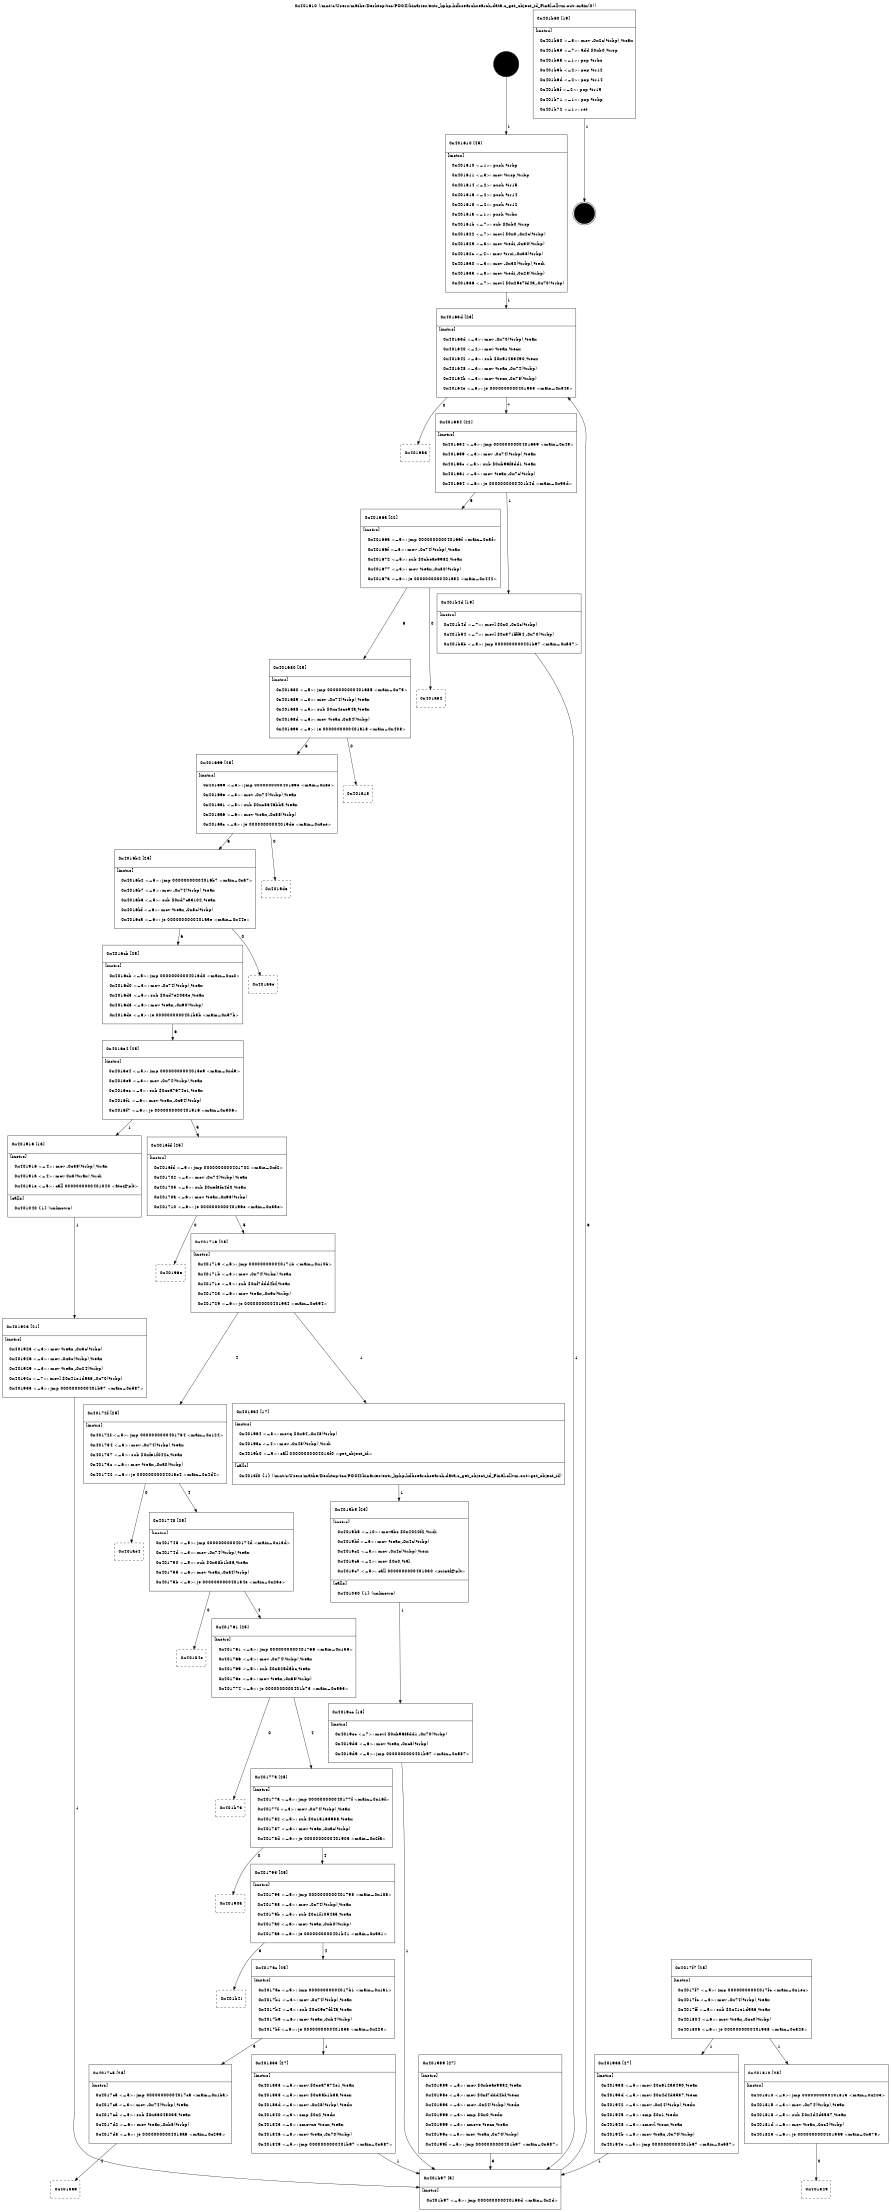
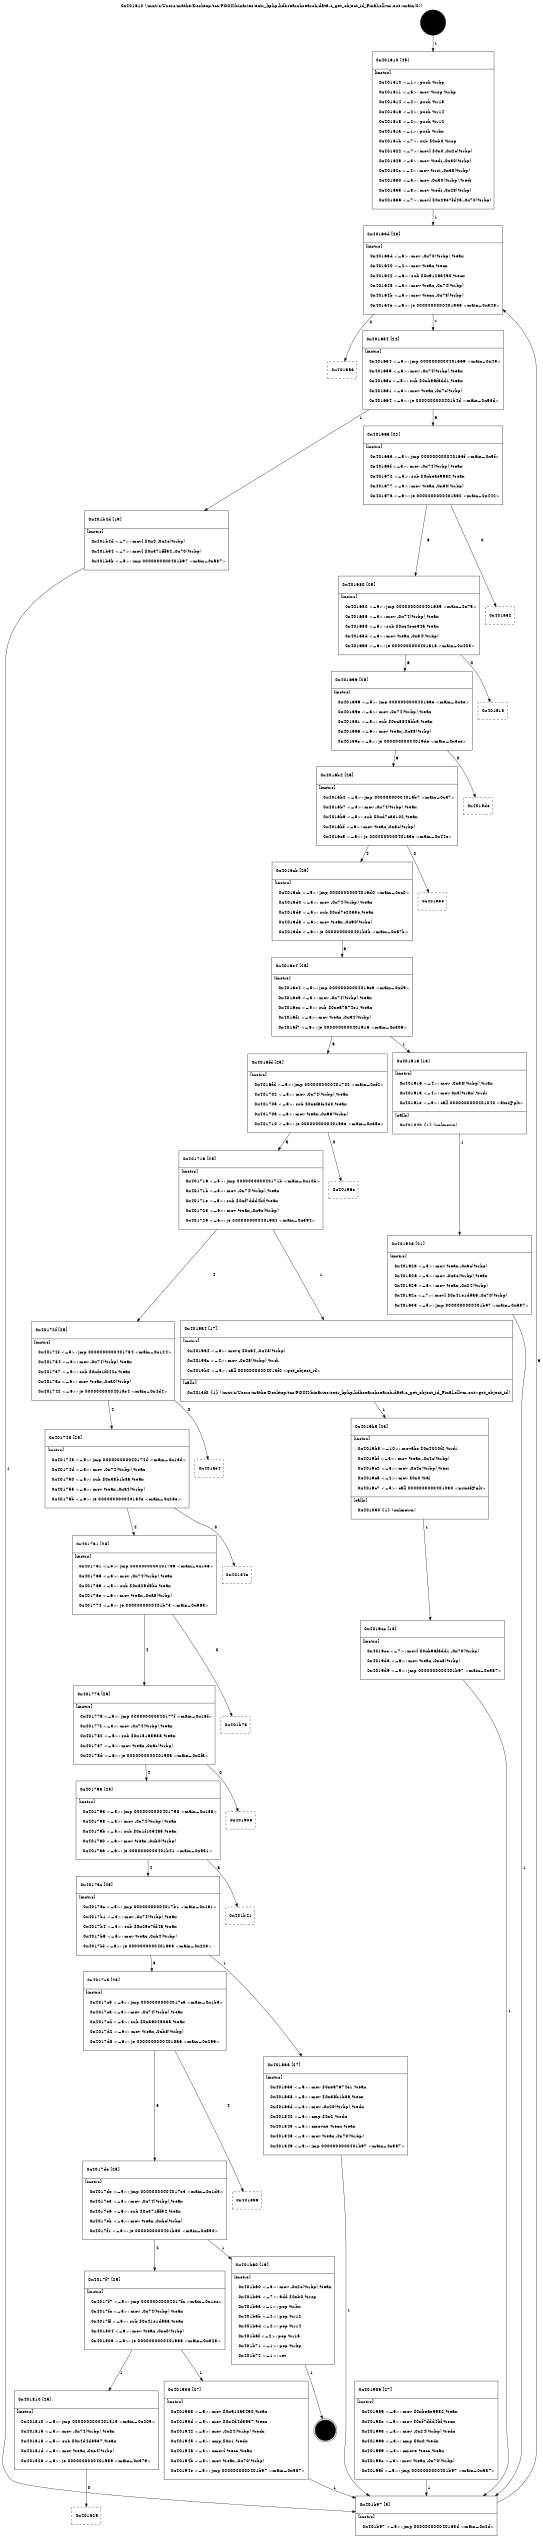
  digraph {
    label="0x401610 (/mnt/c/Users/mathe/Desktop/tcc/POCII/binaries/extr_kphp-kdbsearchsearch-data.c_get_object_id_Final-ollvm.out::main(0))"
    labelloc=t
    node [shape=record]
    Entry [fillcolor=black height=0.3 shape=circle style=filled width=0.3]
    n2 [label="{\n     0x401610 [45]\l\n     | [instrs]\l\n     &nbsp;&nbsp;0x401610 \<+1\>: push %rbp\l\n     &nbsp;&nbsp;0x401611 \<+3\>: mov %rsp,%rbp\l\n     &nbsp;&nbsp;0x401614 \<+2\>: push %r15\l\n     &nbsp;&nbsp;0x401616 \<+2\>: push %r14\l\n     &nbsp;&nbsp;0x401618 \<+2\>: push %r12\l\n     &nbsp;&nbsp;0x40161a \<+1\>: push %rbx\l\n     &nbsp;&nbsp;0x40161b \<+7\>: sub $0xb0,%rsp\l\n     &nbsp;&nbsp;0x401622 \<+7\>: movl $0x0,-0x2c(%rbp)\l\n     &nbsp;&nbsp;0x401629 \<+3\>: mov %edi,-0x30(%rbp)\l\n     &nbsp;&nbsp;0x40162c \<+4\>: mov %rsi,-0x38(%rbp)\l\n     &nbsp;&nbsp;0x401630 \<+3\>: mov -0x30(%rbp),%edi\l\n     &nbsp;&nbsp;0x401633 \<+3\>: mov %edi,-0x28(%rbp)\l\n     &nbsp;&nbsp;0x401636 \<+7\>: movl $0x29e7fd4a,-0x70(%rbp)\l\n  }"]
    n3 [label="{\n     0x40163d [23]\l\n     | [instrs]\l\n     &nbsp;&nbsp;0x40163d \<+3\>: mov -0x70(%rbp),%eax\l\n     &nbsp;&nbsp;0x401640 \<+2\>: mov %eax,%ecx\l\n     &nbsp;&nbsp;0x401642 \<+6\>: sub $0x912a3490,%ecx\l\n     &nbsp;&nbsp;0x401648 \<+3\>: mov %eax,-0x74(%rbp)\l\n     &nbsp;&nbsp;0x40164b \<+3\>: mov %ecx,-0x78(%rbp)\l\n     &nbsp;&nbsp;0x40164e \<+6\>: je 0000000000401953 \<main+0x343\>\l\n  }"]
    n4 [label="{\n     0x401953\l\n  }" style=dashed]
    n5 [label="{\n     0x401654 [22]\l\n     | [instrs]\l\n     &nbsp;&nbsp;0x401654 \<+5\>: jmp 0000000000401659 \<main+0x49\>\l\n     &nbsp;&nbsp;0x401659 \<+3\>: mov -0x74(%rbp),%eax\l\n     &nbsp;&nbsp;0x40165c \<+5\>: sub $0xb96f8dd1,%eax\l\n     &nbsp;&nbsp;0x401661 \<+3\>: mov %eax,-0x7c(%rbp)\l\n     &nbsp;&nbsp;0x401664 \<+6\>: je 0000000000401b4d \<main+0x53d\>\l\n  }"]
    n6 [label="{\n     0x401b4d [19]\l\n     | [instrs]\l\n     &nbsp;&nbsp;0x401b4d \<+7\>: movl $0x0,-0x2c(%rbp)\l\n     &nbsp;&nbsp;0x401b54 \<+7\>: movl $0x371fff54,-0x70(%rbp)\l\n     &nbsp;&nbsp;0x401b5b \<+5\>: jmp 0000000000401b97 \<main+0x587\>\l\n  }"]
    n7 [label="{\n     0x40166a [22]\l\n     | [instrs]\l\n     &nbsp;&nbsp;0x40166a \<+5\>: jmp 000000000040166f \<main+0x5f\>\l\n     &nbsp;&nbsp;0x40166f \<+3\>: mov -0x74(%rbp),%eax\l\n     &nbsp;&nbsp;0x401672 \<+5\>: sub $0xbeae9982,%eax\l\n     &nbsp;&nbsp;0x401677 \<+3\>: mov %eax,-0x80(%rbp)\l\n     &nbsp;&nbsp;0x40167a \<+6\>: je 0000000000401a52 \<main+0x442\>\l\n  }"]
    n8 [label="{\n     0x401b97 [5]\l\n     | [instrs]\l\n     &nbsp;&nbsp;0x401b97 \<+5\>: jmp 000000000040163d \<main+0x2d\>\l\n  }"]
    n9 [label="{\n     0x401a52\l\n  }" style=dashed]
    n10 [label="{\n     0x401680 [25]\l\n     | [instrs]\l\n     &nbsp;&nbsp;0x401680 \<+5\>: jmp 0000000000401685 \<main+0x75\>\l\n     &nbsp;&nbsp;0x401685 \<+3\>: mov -0x74(%rbp),%eax\l\n     &nbsp;&nbsp;0x401688 \<+5\>: sub $0xc4ece94a,%eax\l\n     &nbsp;&nbsp;0x40168d \<+6\>: mov %eax,-0x84(%rbp)\l\n     &nbsp;&nbsp;0x401693 \<+6\>: je 0000000000401a18 \<main+0x408\>\l\n  }"]
    Exit [fillcolor=black height=0.3 peripheries=2 shape=circle style=filled width=0.3]
    n12 [label="{\n     0x401a18\l\n  }" style=dashed]
    n13 [label="{\n     0x401699 [25]\l\n     | [instrs]\l\n     &nbsp;&nbsp;0x401699 \<+5\>: jmp 000000000040169e \<main+0x8e\>\l\n     &nbsp;&nbsp;0x40169e \<+3\>: mov -0x74(%rbp),%eax\l\n     &nbsp;&nbsp;0x4016a1 \<+5\>: sub $0xc8646bb5,%eax\l\n     &nbsp;&nbsp;0x4016a6 \<+6\>: mov %eax,-0x88(%rbp)\l\n     &nbsp;&nbsp;0x4016ac \<+6\>: je 00000000004019de \<main+0x3ce\>\l\n  }"]
    n14 [label="{\n     0x4019cc [18]\l\n     | [instrs]\l\n     &nbsp;&nbsp;0x4019cc \<+7\>: movl $0xb96f8dd1,-0x70(%rbp)\l\n     &nbsp;&nbsp;0x4019d3 \<+6\>: mov %eax,-0xc8(%rbp)\l\n     &nbsp;&nbsp;0x4019d9 \<+5\>: jmp 0000000000401b97 \<main+0x587\>\l\n  }"]
    n15 [label="{\n     0x4019de\l\n  }" style=dashed]
    n16 [label="{\n     0x4016b2 [25]\l\n     | [instrs]\l\n     &nbsp;&nbsp;0x4016b2 \<+5\>: jmp 00000000004016b7 \<main+0xa7\>\l\n     &nbsp;&nbsp;0x4016b7 \<+3\>: mov -0x74(%rbp),%eax\l\n     &nbsp;&nbsp;0x4016ba \<+5\>: sub $0xd7ca3102,%eax\l\n     &nbsp;&nbsp;0x4016bf \<+6\>: mov %eax,-0x8c(%rbp)\l\n     &nbsp;&nbsp;0x4016c5 \<+6\>: je 0000000000401a5e \<main+0x44e\>\l\n  }"]
    n17 [label="{\n     0x4019b5 [23]\l\n     | [instrs]\l\n     &nbsp;&nbsp;0x4019b5 \<+10\>: movabs $0x4020f2,%rdi\l\n     &nbsp;&nbsp;0x4019bf \<+3\>: mov %eax,-0x4c(%rbp)\l\n     &nbsp;&nbsp;0x4019c2 \<+3\>: mov -0x4c(%rbp),%esi\l\n     &nbsp;&nbsp;0x4019c5 \<+2\>: mov $0x0,%al\l\n     &nbsp;&nbsp;0x4019c7 \<+5\>: call 0000000000401030 \<printf@plt\>\l\n     | [calls]\l\n     &nbsp;&nbsp;0x401030 \{1\} (unknown)\l\n  }"]
    n18 [label="{\n     0x401a5e\l\n  }" style=dashed]
    n19 [label="{\n     0x4016cb [25]\l\n     | [instrs]\l\n     &nbsp;&nbsp;0x4016cb \<+5\>: jmp 00000000004016d0 \<main+0xc0\>\l\n     &nbsp;&nbsp;0x4016d0 \<+3\>: mov -0x74(%rbp),%eax\l\n     &nbsp;&nbsp;0x4016d3 \<+5\>: sub $0xd7e2033e,%eax\l\n     &nbsp;&nbsp;0x4016d8 \<+6\>: mov %eax,-0x90(%rbp)\l\n     &nbsp;&nbsp;0x4016de \<+6\>: je 0000000000401b8b \<main+0x57b\>\l\n  }"]
    n20 [label="{\n     0x401829\l\n  }" style=dashed]
    n21 [label="{\n     0x4016e4 [25]\l\n     | [instrs]\l\n     &nbsp;&nbsp;0x4016e4 \<+5\>: jmp 00000000004016e9 \<main+0xd9\>\l\n     &nbsp;&nbsp;0x4016e9 \<+3\>: mov -0x74(%rbp),%eax\l\n     &nbsp;&nbsp;0x4016ec \<+5\>: sub $0xea7674e1,%eax\l\n     &nbsp;&nbsp;0x4016f1 \<+6\>: mov %eax,-0x94(%rbp)\l\n     &nbsp;&nbsp;0x4016f7 \<+6\>: je 0000000000401916 \<main+0x306\>\l\n  }"]
    n22 [label="{\n     0x401989 [27]\l\n     | [instrs]\l\n     &nbsp;&nbsp;0x401989 \<+5\>: mov $0xbeae9982,%eax\l\n     &nbsp;&nbsp;0x40198e \<+5\>: mov $0xf7ddd4bf,%ecx\l\n     &nbsp;&nbsp;0x401993 \<+3\>: mov -0x24(%rbp),%edx\l\n     &nbsp;&nbsp;0x401996 \<+3\>: cmp $0x0,%edx\l\n     &nbsp;&nbsp;0x401999 \<+3\>: cmove %ecx,%eax\l\n     &nbsp;&nbsp;0x40199c \<+3\>: mov %eax,-0x70(%rbp)\l\n     &nbsp;&nbsp;0x40199f \<+5\>: jmp 0000000000401b97 \<main+0x587\>\l\n  }"]
    n23 [label="{\n     0x401916 [13]\l\n     | [instrs]\l\n     &nbsp;&nbsp;0x401916 \<+4\>: mov -0x38(%rbp),%rax\l\n     &nbsp;&nbsp;0x40191a \<+4\>: mov 0x8(%rax),%rdi\l\n     &nbsp;&nbsp;0x40191e \<+5\>: call 0000000000401040 \<atoi@plt\>\l\n     | [calls]\l\n     &nbsp;&nbsp;0x401040 \{1\} (unknown)\l\n  }"]
    n24 [label="{\n     0x4016fd [25]\l\n     | [instrs]\l\n     &nbsp;&nbsp;0x4016fd \<+5\>: jmp 0000000000401702 \<main+0xf2\>\l\n     &nbsp;&nbsp;0x401702 \<+3\>: mov -0x74(%rbp),%eax\l\n     &nbsp;&nbsp;0x401705 \<+5\>: sub $0xef8fc4d0,%eax\l\n     &nbsp;&nbsp;0x40170a \<+6\>: mov %eax,-0x98(%rbp)\l\n     &nbsp;&nbsp;0x401710 \<+6\>: je 000000000040196e \<main+0x35e\>\l\n  }"]
    n25 [label="{\n     0x401810 [25]\l\n     | [instrs]\l\n     &nbsp;&nbsp;0x401810 \<+5\>: jmp 0000000000401815 \<main+0x205\>\l\n     &nbsp;&nbsp;0x401815 \<+3\>: mov -0x74(%rbp),%eax\l\n     &nbsp;&nbsp;0x401818 \<+5\>: sub $0x4d4d3537,%eax\l\n     &nbsp;&nbsp;0x40181d \<+6\>: mov %eax,-0xc4(%rbp)\l\n     &nbsp;&nbsp;0x401823 \<+6\>: je 0000000000401989 \<main+0x379\>\l\n  }"]
    n26 [label="{\n     0x401923 [21]\l\n     | [instrs]\l\n     &nbsp;&nbsp;0x401923 \<+3\>: mov %eax,-0x3c(%rbp)\l\n     &nbsp;&nbsp;0x401926 \<+3\>: mov -0x3c(%rbp),%eax\l\n     &nbsp;&nbsp;0x401929 \<+3\>: mov %eax,-0x24(%rbp)\l\n     &nbsp;&nbsp;0x40192c \<+7\>: movl $0x41e1d5a6,-0x70(%rbp)\l\n     &nbsp;&nbsp;0x401933 \<+5\>: jmp 0000000000401b97 \<main+0x587\>\l\n  }"]
    n27 [label="{\n     0x40196e\l\n  }" style=dashed]
    n28 [label="{\n     0x401716 [25]\l\n     | [instrs]\l\n     &nbsp;&nbsp;0x401716 \<+5\>: jmp 000000000040171b \<main+0x10b\>\l\n     &nbsp;&nbsp;0x40171b \<+3\>: mov -0x74(%rbp),%eax\l\n     &nbsp;&nbsp;0x40171e \<+5\>: sub $0xf7ddd4bf,%eax\l\n     &nbsp;&nbsp;0x401723 \<+6\>: mov %eax,-0x9c(%rbp)\l\n     &nbsp;&nbsp;0x401729 \<+6\>: je 00000000004019a4 \<main+0x394\>\l\n  }"]
    n29 [label="{\n     0x401938 [27]\l\n     | [instrs]\l\n     &nbsp;&nbsp;0x401938 \<+5\>: mov $0x912a3490,%eax\l\n     &nbsp;&nbsp;0x40193d \<+5\>: mov $0x4d4d3537,%ecx\l\n     &nbsp;&nbsp;0x401942 \<+3\>: mov -0x24(%rbp),%edx\l\n     &nbsp;&nbsp;0x401945 \<+3\>: cmp $0x1,%edx\l\n     &nbsp;&nbsp;0x401948 \<+3\>: cmovl %ecx,%eax\l\n     &nbsp;&nbsp;0x40194b \<+3\>: mov %eax,-0x70(%rbp)\l\n     &nbsp;&nbsp;0x40194e \<+5\>: jmp 0000000000401b97 \<main+0x587\>\l\n  }"]
    n30 [label="{\n     0x4019a4 [17]\l\n     | [instrs]\l\n     &nbsp;&nbsp;0x4019a4 \<+8\>: movq $0x64,-0x48(%rbp)\l\n     &nbsp;&nbsp;0x4019ac \<+4\>: mov -0x48(%rbp),%rdi\l\n     &nbsp;&nbsp;0x4019b0 \<+5\>: call 00000000004013f0 \<get_object_id\>\l\n     | [calls]\l\n     &nbsp;&nbsp;0x4013f0 \{1\} (/mnt/c/Users/mathe/Desktop/tcc/POCII/binaries/extr_kphp-kdbsearchsearch-data.c_get_object_id_Final-ollvm.out::get_object_id)\l\n  }"]
    n31 [label="{\n     0x40172f [25]\l\n     | [instrs]\l\n     &nbsp;&nbsp;0x40172f \<+5\>: jmp 0000000000401734 \<main+0x124\>\l\n     &nbsp;&nbsp;0x401734 \<+3\>: mov -0x74(%rbp),%eax\l\n     &nbsp;&nbsp;0x401737 \<+5\>: sub $0xfe1f042c,%eax\l\n     &nbsp;&nbsp;0x40173c \<+6\>: mov %eax,-0xa0(%rbp)\l\n     &nbsp;&nbsp;0x401742 \<+6\>: je 0000000000401ae4 \<main+0x4d4\>\l\n  }"]
    n32 [label="{\n     0x4017f7 [25]\l\n     | [instrs]\l\n     &nbsp;&nbsp;0x4017f7 \<+5\>: jmp 00000000004017fc \<main+0x1ec\>\l\n     &nbsp;&nbsp;0x4017fc \<+3\>: mov -0x74(%rbp),%eax\l\n     &nbsp;&nbsp;0x4017ff \<+5\>: sub $0x41e1d5a6,%eax\l\n     &nbsp;&nbsp;0x401804 \<+6\>: mov %eax,-0xc0(%rbp)\l\n     &nbsp;&nbsp;0x40180a \<+6\>: je 0000000000401938 \<main+0x328\>\l\n  }"]
    n33 [label="{\n     0x401ae4\l\n  }" style=dashed]
    n34 [label="{\n     0x401748 [25]\l\n     | [instrs]\l\n     &nbsp;&nbsp;0x401748 \<+5\>: jmp 000000000040174d \<main+0x13d\>\l\n     &nbsp;&nbsp;0x40174d \<+3\>: mov -0x74(%rbp),%eax\l\n     &nbsp;&nbsp;0x401750 \<+5\>: sub $0x38b1b8a,%eax\l\n     &nbsp;&nbsp;0x401755 \<+6\>: mov %eax,-0xa4(%rbp)\l\n     &nbsp;&nbsp;0x40175b \<+6\>: je 000000000040184e \<main+0x23e\>\l\n  }"]
    n35 [label="{\n     0x401b60 [19]\l\n     | [instrs]\l\n     &nbsp;&nbsp;0x401b60 \<+3\>: mov -0x2c(%rbp),%eax\l\n     &nbsp;&nbsp;0x401b63 \<+7\>: add $0xb0,%rsp\l\n     &nbsp;&nbsp;0x401b6a \<+1\>: pop %rbx\l\n     &nbsp;&nbsp;0x401b6b \<+2\>: pop %r12\l\n     &nbsp;&nbsp;0x401b6d \<+2\>: pop %r14\l\n     &nbsp;&nbsp;0x401b6f \<+2\>: pop %r15\l\n     &nbsp;&nbsp;0x401b71 \<+1\>: pop %rbp\l\n     &nbsp;&nbsp;0x401b72 \<+1\>: ret\l\n  }"]
    n36 [label="{\n     0x40184e\l\n  }" style=dashed]
    n37 [label="{\n     0x401761 [25]\l\n     | [instrs]\l\n     &nbsp;&nbsp;0x401761 \<+5\>: jmp 0000000000401766 \<main+0x156\>\l\n     &nbsp;&nbsp;0x401766 \<+3\>: mov -0x74(%rbp),%eax\l\n     &nbsp;&nbsp;0x401769 \<+5\>: sub $0x825d5bc,%eax\l\n     &nbsp;&nbsp;0x40176e \<+6\>: mov %eax,-0xa8(%rbp)\l\n     &nbsp;&nbsp;0x401774 \<+6\>: je 0000000000401b73 \<main+0x563\>\l\n  }"]
+   n38 [label="{\n     0x4017de [25]\l\n     | [instrs]\l\n     &nbsp;&nbsp;0x4017de \<+5\>: jmp 00000000004017e3 \<main+0x1d3\>\l\n     &nbsp;&nbsp;0x4017e3 \<+3\>: mov -0x74(%rbp),%eax\l\n     &nbsp;&nbsp;0x4017e6 \<+5\>: sub $0x371fff54,%eax\l\n     &nbsp;&nbsp;0x4017eb \<+6\>: mov %eax,-0xbc(%rbp)\l\n     &nbsp;&nbsp;0x4017f1 \<+6\>: je 0000000000401b60 \<main+0x550\>\l\n  }"]
    n39 [label="{\n     0x401b73\l\n  }" style=dashed]
    n40 [label="{\n     0x40177a [25]\l\n     | [instrs]\l\n     &nbsp;&nbsp;0x40177a \<+5\>: jmp 000000000040177f \<main+0x16f\>\l\n     &nbsp;&nbsp;0x40177f \<+3\>: mov -0x74(%rbp),%eax\l\n     &nbsp;&nbsp;0x401782 \<+5\>: sub $0x15165988,%eax\l\n     &nbsp;&nbsp;0x401787 \<+6\>: mov %eax,-0xac(%rbp)\l\n     &nbsp;&nbsp;0x40178d \<+6\>: je 000000000040190a \<main+0x2fa\>\l\n  }"]
    n41 [label="{\n     0x4018a6\l\n  }" style=dashed]
    n42 [label="{\n     0x40190a\l\n  }" style=dashed]
    n43 [label="{\n     0x401793 [25]\l\n     | [instrs]\l\n     &nbsp;&nbsp;0x401793 \<+5\>: jmp 0000000000401798 \<main+0x188\>\l\n     &nbsp;&nbsp;0x401798 \<+3\>: mov -0x74(%rbp),%eax\l\n     &nbsp;&nbsp;0x40179b \<+5\>: sub $0x1f1054a5,%eax\l\n     &nbsp;&nbsp;0x4017a0 \<+6\>: mov %eax,-0xb0(%rbp)\l\n     &nbsp;&nbsp;0x4017a6 \<+6\>: je 0000000000401b41 \<main+0x531\>\l\n  }"]
    n44 [label="{\n     0x401b41\l\n  }" style=dashed]
    n45 [label="{\n     0x4017ac [25]\l\n     | [instrs]\l\n     &nbsp;&nbsp;0x4017ac \<+5\>: jmp 00000000004017b1 \<main+0x1a1\>\l\n     &nbsp;&nbsp;0x4017b1 \<+3\>: mov -0x74(%rbp),%eax\l\n     &nbsp;&nbsp;0x4017b4 \<+5\>: sub $0x29e7fd4a,%eax\l\n     &nbsp;&nbsp;0x4017b9 \<+6\>: mov %eax,-0xb4(%rbp)\l\n     &nbsp;&nbsp;0x4017bf \<+6\>: je 0000000000401833 \<main+0x223\>\l\n  }"]
    n46 [label="{\n     0x4017c5 [25]\l\n     | [instrs]\l\n     &nbsp;&nbsp;0x4017c5 \<+5\>: jmp 00000000004017ca \<main+0x1ba\>\l\n     &nbsp;&nbsp;0x4017ca \<+3\>: mov -0x74(%rbp),%eax\l\n     &nbsp;&nbsp;0x4017cd \<+5\>: sub $0x36045035,%eax\l\n     &nbsp;&nbsp;0x4017d2 \<+6\>: mov %eax,-0xb8(%rbp)\l\n     &nbsp;&nbsp;0x4017d8 \<+6\>: je 00000000004018a6 \<main+0x296\>\l\n  }"]
    n47 [label="{\n     0x401833 [27]\l\n     | [instrs]\l\n     &nbsp;&nbsp;0x401833 \<+5\>: mov $0xea7674e1,%eax\l\n     &nbsp;&nbsp;0x401838 \<+5\>: mov $0x38b1b8a,%ecx\l\n     &nbsp;&nbsp;0x40183d \<+3\>: mov -0x28(%rbp),%edx\l\n     &nbsp;&nbsp;0x401840 \<+3\>: cmp $0x2,%edx\l\n     &nbsp;&nbsp;0x401843 \<+3\>: cmovne %ecx,%eax\l\n     &nbsp;&nbsp;0x401846 \<+3\>: mov %eax,-0x70(%rbp)\l\n     &nbsp;&nbsp;0x401849 \<+5\>: jmp 0000000000401b97 \<main+0x587\>\l\n  }"]
    Entry -> n2 [label=" 1"]
    n2 -> n3 [label=" 1"]
    n3 -> n4 [label=" 0"]
    n3 -> n5 [label=" 7"]
    n5 -> n6 [label=" 1"]
    n5 -> n7 [label=" 6"]
    n6 -> n8 [label=" 1"]
    n7 -> n9 [label=" 0"]
    n7 -> n10 [label=" 6"]
    n8 -> n3 [label=" 6"]
    n10 -> n12 [label=" 0"]
    n10 -> n13 [label=" 6"]
    n13 -> n15 [label=" 0"]
    n13 -> n16 [label=" 6"]
    n14 -> n8 [label=" 1"]
    n16 -> n18 [label=" 0"]
-   n16 -> n19 [label=" 6"]
+   n16 -> n19 [label=" 4"]
    n17 -> n14 [label=" 1"]
    n19 -> n21 [label=" 6"]
    n21 -> n23 [label=" 1"]
    n21 -> n24 [label=" 5"]
-   n22 -> n8 [label=" 3"]
+   n22 -> n8 [label=" 1"]
    n23 -> n26 [label=" 1"]
    n24 -> n27 [label=" 0"]
    n24 -> n28 [label=" 5"]
    n25 -> n20 [label=" 0"]
    n26 -> n8 [label=" 1"]
    n28 -> n30 [label=" 1"]
    n28 -> n31 [label=" 4"]
    n29 -> n8 [label=" 1"]
    n30 -> n17 [label=" 1"]
    n31 -> n33 [label=" 0"]
    n31 -> n34 [label=" 4"]
    n32 -> n25 [label=" 1"]
    n32 -> n29 [label=" 1"]
    n34 -> n36 [label=" 0"]
    n34 -> n37 [label=" 4"]
    n35 -> Exit [label=" 1"]
    n37 -> n39 [label=" 0"]
    n37 -> n40 [label=" 4"]
+   n38 -> n32 [label=" 2"]
+   n38 -> n35 [label=" 1"]
    n40 -> n42 [label=" 0"]
    n40 -> n43 [label=" 4"]
    n43 -> n44 [label=" 3"]
    n43 -> n45 [label=" 4"]
    n45 -> n46 [label=" 3"]
    n45 -> n47 [label=" 1"]
+   n46 -> n38 [label=" 3"]
    n46 -> n41 [label=" 4"]
    n47 -> n8 [label=" 1"]
  }
